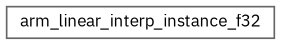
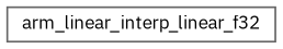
  digraph {
    rankdir=LR
    fontname="IBM Plex Sans"
-   n1 [color=grey40 fillcolor=white fontname="IBM Plex Sans" fontsize=10 height=0.2 label=arm_linear_interp_instance_f32 shape=box style=filled width=0.4]
+   n1 [color=grey40 fillcolor=white fontname="IBM Plex Sans" fontsize=10 height=0.2 label=arm_linear_interp_linear_f32 shape=box style=filled width=0.4]
  }
